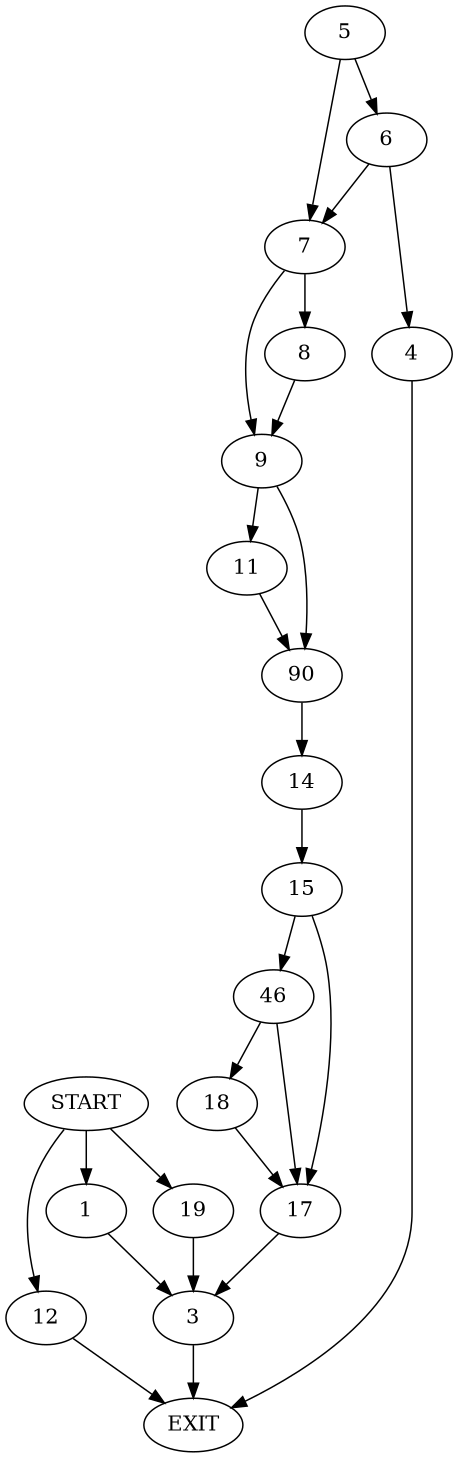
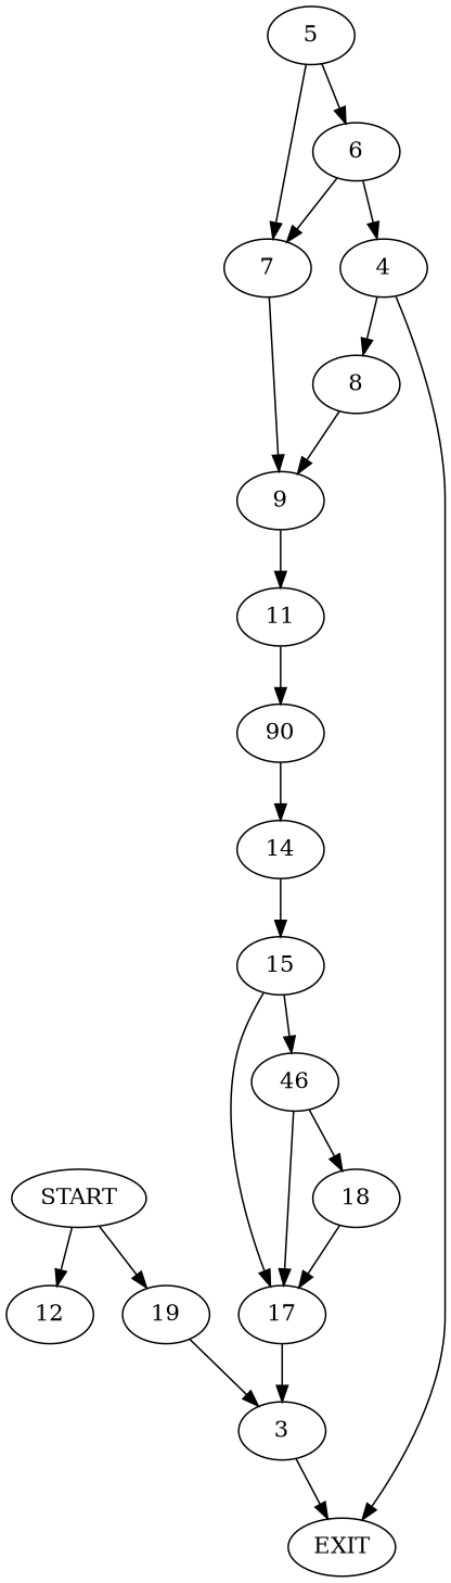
  digraph {
    n1 [label=START]
-   1
    12
    19
    3
    n6 [label=EXIT]
    4
    5
    6
    7
    8
    9
    n13 [label=90]
    11
    14
    15
    n17 [label=46]
    17
    18
-   n1 -> 1
    n1 -> 12
    n1 -> 19
-   1 -> 3
-   12 -> n6
    19 -> 3
    3 -> n6
    4 -> n6
    5 -> 6
    5 -> 7
    6 -> 4
    6 -> 7
-   7 -> 8
+   4 -> 8
    7 -> 9
    8 -> 9
-   9 -> n13
    9 -> 11
    n13 -> 14
    11 -> n13
    14 -> 15
    15 -> n17
    15 -> 17
    n17 -> 17
    n17 -> 18
    17 -> 3
    18 -> 17
  }
